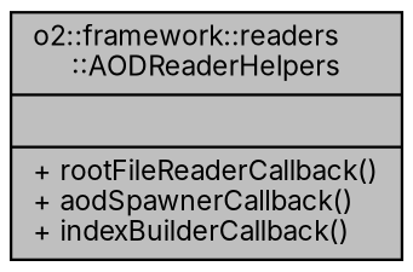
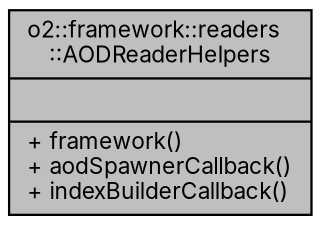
  digraph {
    fontname=Inter
-   n1 [color=black fillcolor=grey75 fontcolor=black fontname=Inter fontsize=10 height=0.2 label="{o2::framework::readers\l::AODReaderHelpers\n||+ rootFileReaderCallback()\l+ aodSpawnerCallback()\l+ indexBuilderCallback()\l}" shape=record style=filled width=0.4]
+   n1 [color=black fillcolor=grey75 fontcolor=black fontname=Inter fontsize=10 height=0.2 label="{o2::framework::readers\l::AODReaderHelpers\n||+ framework()\l+ aodSpawnerCallback()\l+ indexBuilderCallback()\l}" shape=record style=filled width=0.4]
  }
